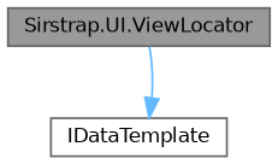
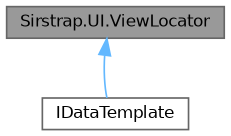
  digraph {
    node [color=gray40 fontname=Helvetica fontsize=10 shape=box style=filled]
    n1 [fillcolor=grey60 fontcolor=black height=0.2 label="Sirstrap.UI.ViewLocator" width=0.4]
    n2 [fillcolor=white height=0.2 label=IDataTemplate width=0.4]
-   n2 -> n1 [color=steelblue1 dir=back fontname=Helvetica fontsize=10 labelfontname=Helvetica labelfontsize=10 style=solid]
+   n1 -> n2 [color=steelblue1 dir=back fontname=Helvetica fontsize=10 labelfontname=Helvetica labelfontsize=10 style=solid]
  }
